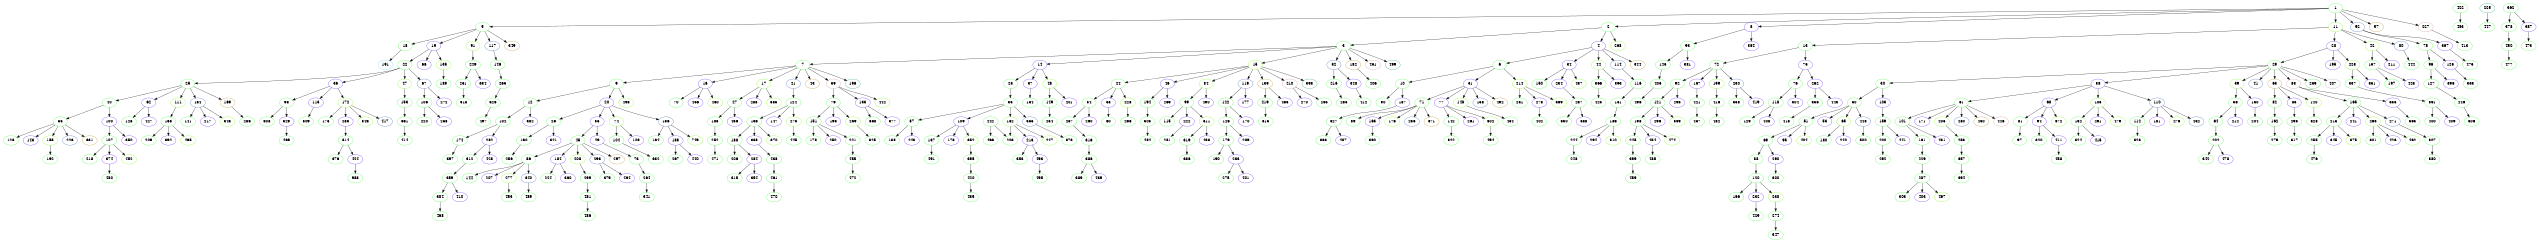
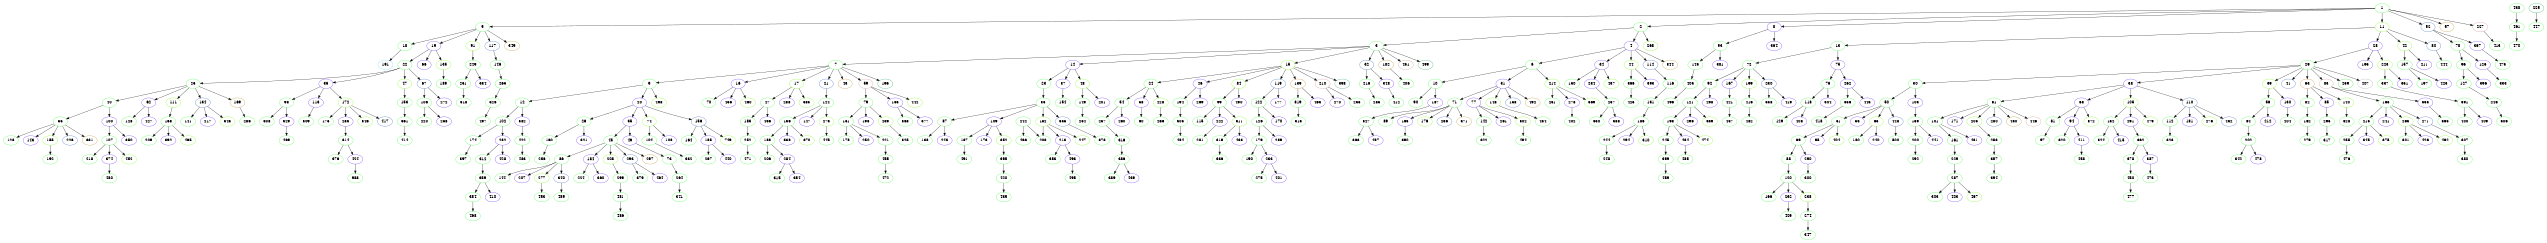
  digraph {
    node [color="#2efd2e"]
    edge [color=black]
    191 [color="#5ccffd"]
    18
    5
    19 [color="#5c17fd"]
    91 [color="#73fd00"]
    117 [color="#2e5cb8"]
    349 [color="#b88a17"]
    22
    66 [color="#5c17fd"]
    135 [color="#73fd00"]
    249
    146
    1
    2
    8 [color="#5c17fd"]
    11 [color="#73fd00"]
    52 [color="#2e5cb8"]
    57 [color="#b88a17"]
    227 [color="#cf8a8a"]
    3
    4 [color="#5c17fd"]
    268 [color="#73fd00"]
    93
    364 [color="#5c17fd"]
    13
    28 [color="#5c17fd"]
    42 [color="#73fd00"]
    80 [color="#2e5cb8"]
    78
    367 [color="#5c17fd"]
    413
    7
    14 [color="#5c17fd"]
    15 [color="#73fd00"]
    32 [color="#2e5cb8"]
    182 [color="#b88a17"]
    451 [color="#cf8a8a"]
    499 [color="#17a15c"]
    6
    34 [color="#5c17fd"]
    44 [color="#73fd00"]
    114 [color="#2e5cb8"]
    344 [color="#b88a17"]
    9
    16 [color="#5c17fd"]
    17 [color="#73fd00"]
    21 [color="#2e5cb8"]
    43 [color="#b88a17"]
    59 [color="#cf8a8a"]
    196 [color="#17a15c"]
    23
    37 [color="#5c17fd"]
    48 [color="#73fd00"]
    24
    46 [color="#5c17fd"]
    84 [color="#73fd00"]
    119 [color="#2e5cb8"]
    139 [color="#b88a17"]
    210 [color="#cf8a8a"]
    398 [color="#17a15c"]
    216
    348 [color="#5c17fd"]
    406
    12
    20 [color="#5c17fd"]
    498 [color="#73fd00"]
    70
    456 [color="#5c17fd"]
    460 [color="#73fd00"]
    27
    288 [color="#5c17fd"]
    385 [color="#73fd00"]
    124
    79
    133 [color="#5c17fd"]
    442 [color="#73fd00"]
    102
    382 [color="#5c17fd"]
    26
    35 [color="#5c17fd"]
    74 [color="#73fd00"]
    156 [color="#2e5cb8"]
    174
    282 [color="#5c17fd"]
    422
    397
    312
    428 [color="#5c17fd"]
    359
    384
    410 [color="#5c17fd"]
    468
    483
    160
    321 [color="#5c17fd"]
    256
    45
    86
    184 [color="#5c17fd"]
    208 [color="#73fd00"]
    293 [color="#2e5cb8"]
    297 [color="#b88a17"]
    144
    207 [color="#5c17fd"]
    277 [color="#73fd00"]
    340 [color="#2e5cb8"]
    224
    360 [color="#5c17fd"]
    299
    379
    464 [color="#5c17fd"]
    453
    489
    481
    486
    73
    264
    341
    104
    332
    183
    436 [color="#5c17fd"]
    252
    471
    136
    147 [color="#5c17fd"]
    273 [color="#73fd00"]
    188
    338 [color="#5c17fd"]
    370 [color="#73fd00"]
    445
    206
    284 [color="#5c17fd"]
    438
    315
    354 [color="#5c17fd"]
    461
    470
    151
    193 [color="#5c17fd"]
    239 [color="#73fd00"]
    178
    250 [color="#5c17fd"]
    221
    325
    455
    472
    33
    87
    109 [color="#5c17fd"]
    152 [color="#73fd00"]
    355 [color="#2e5cb8"]
    138
    243 [color="#5c17fd"]
    137
    173 [color="#5c17fd"]
    352 [color="#73fd00"]
    203
    213 [color="#5c17fd"]
    247 [color="#73fd00"]
    373
    491
    395
    420
    435
    242
    466
    149
    254
    54
    58 [color="#5c17fd"]
    228 [color="#73fd00"]
    257
    260 [color="#5c17fd"]
    60
    266
    316
    386
    389
    439 [color="#5c17fd"]
    194
    305
    484
    99
    115
    222 [color="#5c17fd"]
    311 [color="#73fd00"]
    281
    319
    433 [color="#5c17fd"]
    336
    122
    126
    170 [color="#5c17fd"]
    179
    289 [color="#5c17fd"]
    190
    233 [color="#5c17fd"]
    275
    401 [color="#5c17fd"]
-   219
+   219 [label=819]
    313
    285
    10
    31 [color="#5c17fd"]
    214 [color="#73fd00"]
    90
    187 [color="#5c17fd"]
    71
    77 [color="#5c17fd"]
    148 [color="#73fd00"]
    158 [color="#2e5cb8"]
    492 [color="#b88a17"]
    231
    278 [color="#5c17fd"]
    369 [color="#73fd00"]
    327
    363
    487 [color="#5c17fd"]
    89
    163 [color="#5c17fd"]
    176 [color="#73fd00"]
    236 [color="#2e5cb8"]
    371 [color="#b88a17"]
    390
    142
    322
    237
    330
    388 [color="#5c17fd"]
    366
    425
    116
    131
    186
    244
    294 [color="#5c17fd"]
    310 [color="#73fd00"]
    248
    145
    381 [color="#5c17fd"]
    405
    496
    72
    75 [color="#5c17fd"]
    92
    167 [color="#5c17fd"]
    199 [color="#73fd00"]
    230 [color="#2e5cb8"]
    76
    262 [color="#5c17fd"]
    121
    298 [color="#5c17fd"]
    421
    416
    358
    419 [color="#5c17fd"]
    198
    296 [color="#5c17fd"]
    339 [color="#73fd00"]
    245
    434 [color="#5c17fd"]
    474 [color="#73fd00"]
    399
    485
    459
    457
    482
    118
    304 [color="#5c17fd"]
    129
    408 [color="#5c17fd"]
    356
    418
    29
    30
    38 [color="#5c17fd"]
    39 [color="#73fd00"]
    41 [color="#2e5cb8"]
    63 [color="#b88a17"]
    83 [color="#cf8a8a"]
    259 [color="#2ecf2e"]
    407 [color="#a1a1a1"]
    50
    103 [color="#5c17fd"]
    61
    68 [color="#5c17fd"]
    105 [color="#73fd00"]
    110 [color="#2e5cb8"]
    56
    130 [color="#5c17fd"]
    82
    85 [color="#5c17fd"]
    140 [color="#73fd00"]
    165
    335 [color="#5c17fd"]
    225 [color="#17a15c"]
    447
    51
    53 [color="#5c17fd"]
    65 [color="#73fd00"]
    448 [color="#2e5cb8"]
    159
    69
    95 [color="#5c17fd"]
    404 [color="#73fd00"]
    180
    240 [color="#5c17fd"]
    500
    88
    290 [color="#5c17fd"]
    120
    300
    166
    232 [color="#5c17fd"]
    238 [color="#73fd00"]
    429
    274
    347
    200
    441 [color="#5c17fd"]
    292
    101
    171 [color="#5c17fd"]
    205 [color="#73fd00"]
    280 [color="#2e5cb8"]
    430 [color="#b88a17"]
    446 [color="#cf8a8a"]
    161
    431 [color="#5c17fd"]
    253
    229
    287
    303
    403 [color="#5c17fd"]
    467 [color="#73fd00"]
    357
    394
    81
    97
    132
    324
    415 [color="#5c17fd"]
    362
    378
    387 [color="#5c17fd"]
    450
    473
    477
    112
    323
    64
    212 [color="#5c17fd"]
    202
    342
    478 [color="#5c17fd"]
    162
    279
    295
    317
    215
    241 [color="#5c17fd"]
    263 [color="#73fd00"]
    271 [color="#2e5cb8"]
    255
    345 [color="#5c17fd"]
    375 [color="#73fd00"]
    301
    426 [color="#5c17fd"]
    462 [color="#73fd00"]
    307
    476
    380
    337
    391
    400
    409 [color="#5c17fd"]
    157
    197
    423 [color="#5c17fd"]
    96
    125 [color="#5c17fd"]
    127
    396 [color="#5c17fd"]
    333
    246
    306
    25
    36 [color="#5c17fd"]
    47 [color="#73fd00"]
    67 [color="#2e5cb8"]
    40
    62 [color="#5c17fd"]
    111 [color="#73fd00"]
    134 [color="#2e5cb8"]
    169 [color="#b88a17"]
    98
    113 [color="#5c17fd"]
    172 [color="#73fd00"]
    153
    106
    272 [color="#5c17fd"]
    55
    100 [color="#5c17fd"]
    128
    427 [color="#5c17fd"]
    168
    141
    217 [color="#5c17fd"]
    343 [color="#73fd00"]
    286
    123
    143 [color="#5c17fd"]
    155 [color="#73fd00"]
    226 [color="#2e5cb8"]
    331 [color="#b88a17"]
    107
    350 [color="#5c17fd"]
    192
    218
    374 [color="#5c17fd"]
    452 [color="#73fd00"]
    480
    209
    392 [color="#5c17fd"]
    465 [color="#73fd00"]
    308
    329 [color="#5c17fd"]
    469
    314
    376
    424 [color="#5c17fd"]
    n433 [label=988]
    361
    414
    220
    258 [color="#5c17fd"]
    251
    334 [color="#5c17fd"]
    318
    265
    326
    497
    49 [color="#5c17fd"]
    108 [color="#5c17fd"]
    164
    185 [color="#5c17fd"]
    n448 [color="#73fd00" label=749]
    267
    440 [color="#5c17fd"]
    368
    377 [color="#5c17fd"]
    154
    201 [color="#5c17fd"]
    353
    493 [color="#5c17fd"]
    495
    269 [color="#5c17fd"]
    490 [color="#5c17fd"]
    177 [color="#5c17fd"]
    463 [color="#5c17fd"]
    270 [color="#5c17fd"]
    412
    150
    234 [color="#5c17fd"]
    437 [color="#73fd00"]
    393 [color="#5c17fd"]
    261 [color="#5c17fd"]
    302 [color="#73fd00"]
    454
    494
    402
    443 [color="#5c17fd"]
    195 [color="#5c17fd"]
    223 [color="#73fd00"]
    351 [color="#5c17fd"]
    94 [color="#5c17fd"]
    372 [color="#73fd00"]
    291 [color="#5c17fd"]
    479 [color="#73fd00"]
    181 [color="#5c17fd"]
    276 [color="#73fd00"]
    432 [color="#2e5cb8"]
    320
    411 [color="#5c17fd"]
    458
    204
    365
    211 [color="#5c17fd"]
    475
    189
    309
    175
    283 [color="#5c17fd"]
    346 [color="#73fd00"]
    417 [color="#2e5cb8"]
    235
    444
    328
    18 -> 191
    5 -> 18
    5 -> 19
    5 -> 91
    5 -> 117
    5 -> 349
    19 -> 22
    19 -> 66
    19 -> 135
    91 -> 249
    117 -> 146
    22 -> 25
    22 -> 36
    22 -> 47
    22 -> 67
    135 -> 189
    249 -> 251
    249 -> 334
    146 -> 265
    1 -> 5
    1 -> 2
    1 -> 8
    1 -> 11
    1 -> 52
    1 -> 57
    1 -> 227
    2 -> 3
    2 -> 4
    2 -> 268
    8 -> 93
    8 -> 364
    11 -> 13
    11 -> 28
    11 -> 42
    11 -> 80
    52 -> 78
    52 -> 367
    227 -> 413
    3 -> 7
    3 -> 14
    3 -> 15
    3 -> 32
    3 -> 182
    3 -> 451
    3 -> 499
    4 -> 6
    4 -> 34
    4 -> 44
    4 -> 114
    4 -> 344
    93 -> 145
    93 -> 381
    13 -> 72
    13 -> 75
    28 -> 29
    28 -> 195
    28 -> 223
    42 -> 157
    42 -> 211
    80 -> 444
    78 -> 96
    78 -> 125
    367 -> 475
    7 -> 9
    7 -> 16
    7 -> 17
    7 -> 21
    7 -> 43
    7 -> 59
    7 -> 196
    14 -> 23
    14 -> 37
    14 -> 48
    15 -> 24
    15 -> 46
    15 -> 84
    15 -> 119
    15 -> 139
    15 -> 210
    15 -> 398
    32 -> 216
    32 -> 348
    182 -> 406
    6 -> 10
    6 -> 31
    6 -> 214
    34 -> 150
    34 -> 234
    34 -> 437
    44 -> 366
    44 -> 393
    114 -> 116
    9 -> 12
    9 -> 20
    9 -> 498
    16 -> 70
    16 -> 456
    16 -> 460
    17 -> 27
    17 -> 288
    17 -> 385
    21 -> 124
    59 -> 79
    59 -> 133
    59 -> 442
    23 -> 33
    37 -> 154
    48 -> 149
    48 -> 201
    24 -> 54
    24 -> 58
    24 -> 228
    46 -> 194
    46 -> 269
    84 -> 99
    84 -> 490
    119 -> 122
    119 -> 177
    139 -> 219
    139 -> 463
    210 -> 270
    210 -> 235
    216 -> 285
    348 -> 412
    12 -> 102
    12 -> 382
    20 -> 26
    20 -> 35
    20 -> 74
    20 -> 156
    27 -> 183
    27 -> 436
    124 -> 136
    124 -> 147
    124 -> 273
    79 -> 151
    79 -> 193
    79 -> 239
    133 -> 368
    133 -> 377
    102 -> 174
    102 -> 282
+   382 -> 422
    26 -> 160
    26 -> 321
    35 -> 45
    35 -> 49
    74 -> 104
    74 -> 108
    156 -> 164
    156 -> 185
    156 -> n448
    174 -> 397
    282 -> 312
    282 -> 428
    422 -> 483
    312 -> 359
    359 -> 384
    359 -> 410
    384 -> 468
    160 -> 256
    45 -> 86
    45 -> 184
    45 -> 208
    45 -> 293
    45 -> 297
    86 -> 144
    86 -> 207
    86 -> 277
    86 -> 340
    184 -> 224
    184 -> 360
    208 -> 299
    293 -> 379
    293 -> 464
    277 -> 453
    340 -> 489
    299 -> 481
    481 -> 486
    73 -> 264
    264 -> 341
    104 -> 332
    183 -> 252
    252 -> 471
    136 -> 188
    136 -> 338
    136 -> 370
    273 -> 445
    188 -> 206
    188 -> 284
-   338 -> 438
    284 -> 315
    284 -> 354
    438 -> 461
    461 -> 470
    151 -> 178
    151 -> 250
    151 -> 221
    239 -> 325
    221 -> 455
    455 -> 472
    33 -> 87
    33 -> 109
    33 -> 152
    33 -> 355
    87 -> 138
    87 -> 243
    109 -> 137
    109 -> 173
    109 -> 352
    152 -> 203
    152 -> 213
    152 -> 247
    355 -> 373
    137 -> 491
    352 -> 395
    213 -> 353
    213 -> 493
    395 -> 420
    420 -> 435
    242 -> 203
    242 -> 466
    149 -> 254
    54 -> 257
    54 -> 260
    58 -> 60
    228 -> 266
    257 -> 316
    316 -> 386
    386 -> 389
    386 -> 439
    194 -> 305
    305 -> 484
    99 -> 115
    99 -> 222
    99 -> 311
    222 -> 281
    311 -> 319
    311 -> 433
    319 -> 336
    122 -> 126
    122 -> 170
    126 -> 179
    126 -> 289
    179 -> 190
    179 -> 233
    233 -> 275
    233 -> 401
    219 -> 313
    10 -> 90
    10 -> 187
    31 -> 71
    31 -> 77
    31 -> 148
    31 -> 158
    31 -> 492
    214 -> 231
    214 -> 278
    214 -> 369
    187 -> 327
    71 -> 89
    71 -> 163
    71 -> 176
    71 -> 236
    71 -> 371
    77 -> 142
    77 -> 261
    77 -> 302
    148 -> 454
    278 -> 402
    327 -> 363
    327 -> 487
    163 -> 390
    142 -> 322
    237 -> 330
    237 -> 388
    366 -> 425
    116 -> 131
    131 -> 186
    186 -> 244
    186 -> 294
    186 -> 310
    244 -> 248
    145 -> 405
    405 -> 496
    72 -> 92
    72 -> 167
    72 -> 199
    72 -> 230
    75 -> 76
    75 -> 262
    92 -> 121
    92 -> 298
    167 -> 421
    199 -> 416
    230 -> 358
    230 -> 419
    76 -> 118
    76 -> 304
    262 -> 356
    262 -> 443
    121 -> 198
    121 -> 296
    121 -> 339
    421 -> 457
    416 -> 482
    198 -> 245
    198 -> 434
    198 -> 474
    245 -> 399
    434 -> 485
    399 -> 459
    118 -> 129
    118 -> 408
    356 -> 418
    29 -> 30
    29 -> 38
    29 -> 39
    29 -> 41
    29 -> 63
    29 -> 83
    29 -> 259
    29 -> 407
    30 -> 50
    30 -> 103
    38 -> 61
    38 -> 68
    38 -> 105
    38 -> 110
    39 -> 56
    39 -> 130
    63 -> 82
    63 -> 85
    63 -> 140
    83 -> 165
    83 -> 335
    50 -> 51
    50 -> 53
    50 -> 65
    50 -> 448
    103 -> 159
    61 -> 101
    61 -> 171
    61 -> 205
    61 -> 280
    61 -> 430
    61 -> 446
    68 -> 81
    68 -> 94
    68 -> 372
    105 -> 132
    105 -> 291
    105 -> 479
    110 -> 112
    110 -> 181
    110 -> 276
    110 -> 432
    56 -> 64
    56 -> 212
    130 -> 204
    82 -> 162
    85 -> 295
    140 -> 328
    165 -> 215
    165 -> 241
    165 -> 263
    165 -> 271
    335 -> 365
    225 -> 447
    51 -> 69
    51 -> 95
    51 -> 404
    65 -> 180
    65 -> 240
    448 -> 500
    159 -> 200
    159 -> 441
    69 -> 88
    69 -> 290
    88 -> 120
    290 -> 300
    120 -> 166
    120 -> 232
    120 -> 238
    232 -> 429
    238 -> 274
    274 -> 347
    200 -> 292
    101 -> 161
    101 -> 431
    205 -> 253
    161 -> 229
    253 -> 357
    229 -> 287
    287 -> 303
    287 -> 403
    287 -> 467
    357 -> 394
    81 -> 97
    132 -> 324
    132 -> 415
    362 -> 378
    362 -> 387
    378 -> 450
    387 -> 473
    450 -> 477
    112 -> 323
    64 -> 202
    202 -> 342
    202 -> 478
    162 -> 279
    295 -> 317
    215 -> 255
    215 -> 345
    215 -> 375
    263 -> 301
    263 -> 426
    263 -> 462
    271 -> 307
    255 -> 476
    307 -> 380
    337 -> 391
    391 -> 400
    391 -> 409
    157 -> 197
    157 -> 423
    96 -> 127
    96 -> 396
    125 -> 333
    127 -> 246
    246 -> 306
    25 -> 40
    25 -> 62
    25 -> 111
    25 -> 134
    25 -> 169
    36 -> 98
    36 -> 113
    36 -> 172
    47 -> 153
    67 -> 106
    67 -> 272
    40 -> 55
    40 -> 100
    62 -> 128
    62 -> 427
    111 -> 168
    134 -> 141
    134 -> 217
    134 -> 343
    169 -> 286
    98 -> 308
    98 -> 329
    113 -> 309
    172 -> 175
    172 -> 283
    172 -> 346
    172 -> 417
    153 -> 361
    106 -> 220
    106 -> 258
    55 -> 123
    55 -> 143
    55 -> 155
    55 -> 226
    55 -> 331
    100 -> 107
    100 -> 350
    168 -> 209
    168 -> 392
    168 -> 465
    155 -> 192
    107 -> 218
    107 -> 374
    107 -> 452
    374 -> 480
    329 -> 469
    314 -> 376
    314 -> 424
    424 -> n433
    361 -> 414
    251 -> 318
    265 -> 326
    326 -> 497
    49 -> 73
    185 -> 267
    185 -> 440
    493 -> 495
    234 -> 237
    302 -> 494
    223 -> 337
    223 -> 351
    94 -> 320
    94 -> 411
+   291 -> 362
    411 -> 458
    283 -> 314
  }
